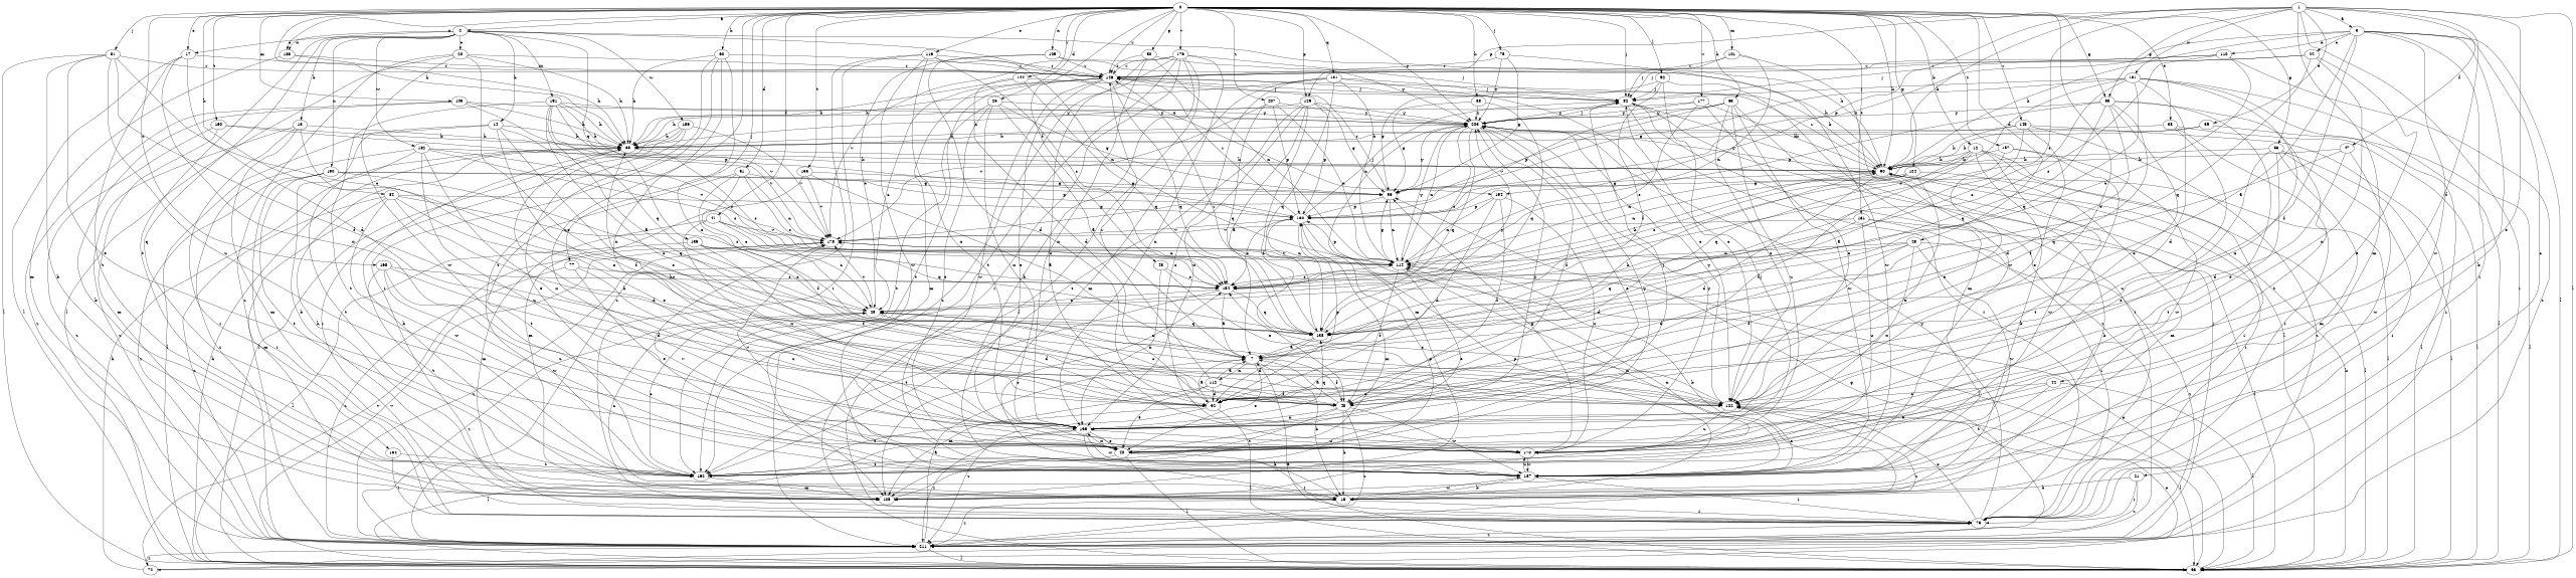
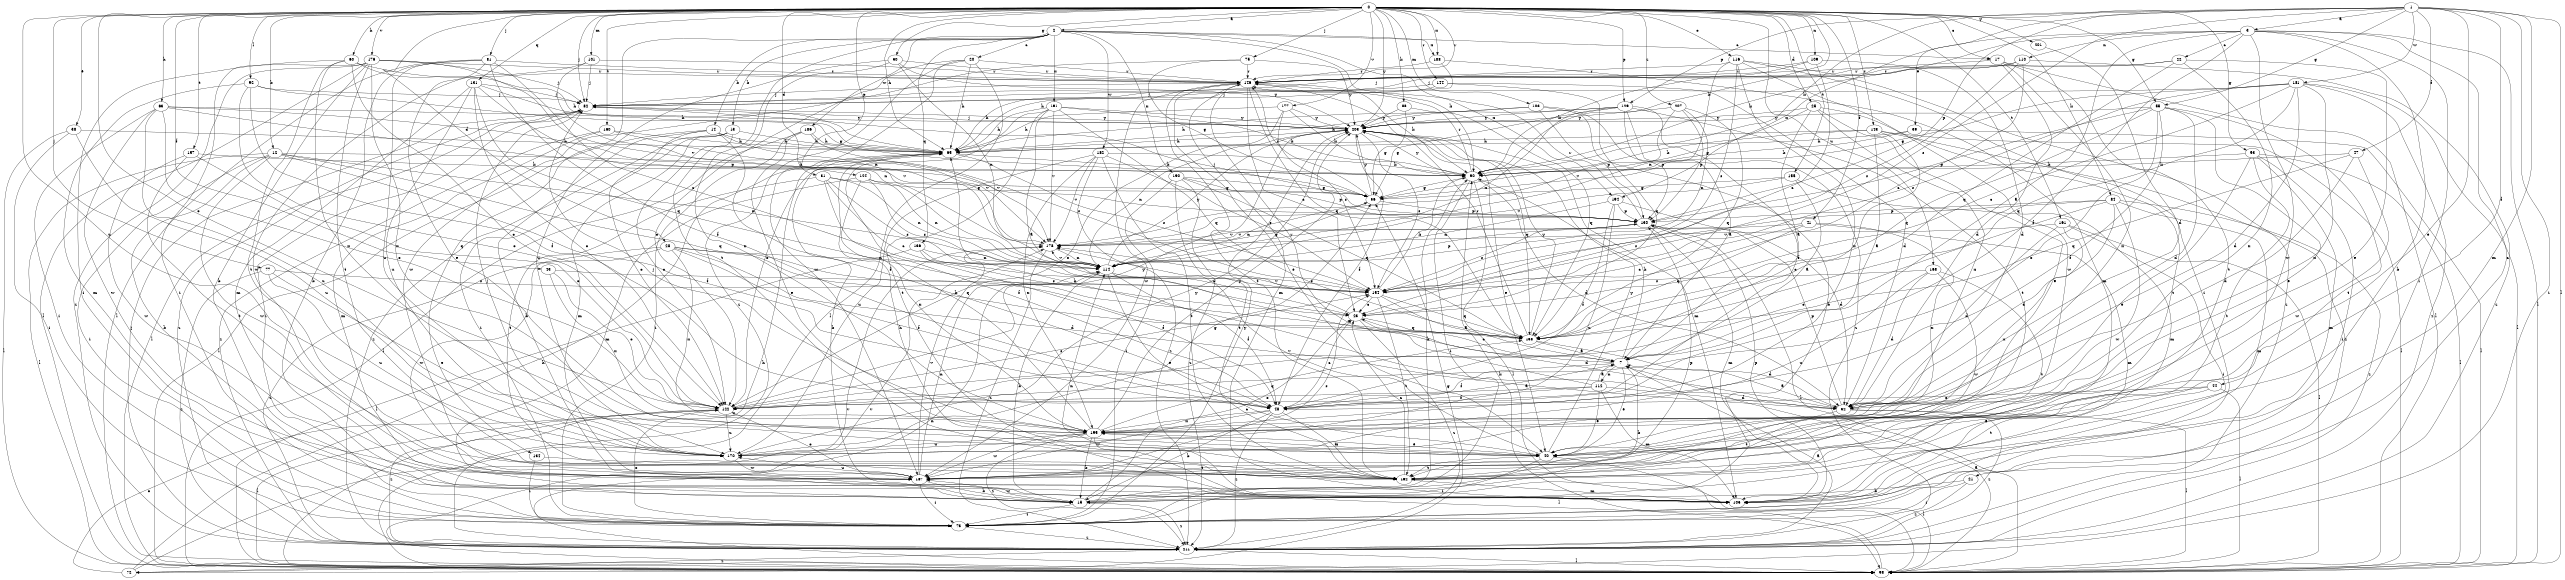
  strict digraph {
    0
    2
    12
    17
    25
    28
    31
    38
    41
    43
    50
    53
    55
    60
    63
    65
    75
    77
    81
    82
    84
    88
    90
    92
    101
    103
    109
    116
    122
    124
    129
    131
    143
    144
    146
    155
    157
    160
    161
    168
    170
    176
    177
    188
+   201
    203
    207
    13
    14
    20
    134
    136
    162
    182
    186
    190
    191
    194
    98
    15
    48
    73
    187
    114
    138
    32
    195
    40
    7
    56
    211
    154
    23
    105
    178
    130
    1
    3
    39
    44
    47
    72
    181
    21
    22
    110
    112
    0 -> 2 [label=a]
    0 -> 12 [label=b]
    0 -> 17 [label=c]
    0 -> 25 [label=d]
    0 -> 28 [label=d]
    0 -> 31 [label=d]
    0 -> 38 [label=e]
    0 -> 41 [label=f]
    0 -> 43 [label=f]
    0 -> 50 [label=g]
    0 -> 53 [label=g]
    0 -> 55 [label=g]
    0 -> 60 [label=h]
    0 -> 63 [label=h]
    0 -> 65 [label=h]
    0 -> 75 [label=j]
    0 -> 77 [label=j]
    0 -> 81 [label=j]
    0 -> 82 [label=j]
    0 -> 84 [label=k]
    0 -> 88 [label=k]
    0 -> 90 [label=k]
    0 -> 92 [label=l]
    0 -> 101 [label=m]
    0 -> 103 [label=m]
    0 -> 109 [label=n]
    0 -> 116 [label=o]
    0 -> 122 [label=o]
    0 -> 124 [label=p]
    0 -> 129 [label=p]
    0 -> 131 [label=q]
    0 -> 143 [label=r]
    0 -> 144 [label=r]
    0 -> 146 [label=r]
    0 -> 155 [label=t]
    0 -> 157 [label=t]
    0 -> 160 [label=t]
    0 -> 161 [label=t]
    0 -> 168 [label=u]
    0 -> 170 [label=u]
    0 -> 176 [label=v]
    0 -> 177 [label=v]
    0 -> 188 [label=x]
+   0 -> 201 [label=y]
    0 -> 203 [label=y]
    0 -> 207 [label=z]
    2 -> 17 [label=c]
    2 -> 90 [label=k]
    2 -> 188 [label=x]
    2 -> 13 [label=b]
    2 -> 14 [label=b]
    2 -> 20 [label=c]
    2 -> 134 [label=q]
    2 -> 136 [label=q]
    2 -> 162 [label=t]
    2 -> 182 [label=w]
    2 -> 186 [label=w]
    2 -> 190 [label=x]
    2 -> 191 [label=x]
    2 -> 194 [label=x]
    12 -> 90 [label=k]
    12 -> 98 [label=l]
    12 -> 15 [label=b]
    12 -> 48 [label=f]
    12 -> 73 [label=i]
    12 -> 187 [label=w]
    12 -> 114 [label=n]
    12 -> 138 [label=q]
    17 -> 146 [label=r]
    17 -> 162 [label=t]
    17 -> 98 [label=l]
    17 -> 32 [label=d]
    17 -> 195 [label=x]
    25 -> 203 [label=y]
    25 -> 162 [label=t]
    25 -> 195 [label=x]
    25 -> 40 [label=e]
    25 -> 7 [label=a]
    25 -> 56 [label=g]
    28 -> 48 [label=f]
    28 -> 187 [label=w]
    28 -> 114 [label=n]
    28 -> 138 [label=q]
    28 -> 32 [label=d]
    28 -> 195 [label=x]
    28 -> 211 [label=z]
    31 -> 162 [label=t]
    31 -> 48 [label=f]
    31 -> 114 [label=n]
    31 -> 56 [label=g]
    31 -> 154 [label=s]
    31 -> 23 [label=c]
    38 -> 65 [label=h]
    38 -> 170 [label=u]
    38 -> 98 [label=l]
    38 -> 73 [label=i]
    41 -> 138 [label=q]
    41 -> 195 [label=x]
    41 -> 23 [label=c]
    41 -> 105 [label=m]
    41 -> 178 [label=v]
    43 -> 122 [label=o]
    43 -> 195 [label=x]
    43 -> 154 [label=s]
    50 -> 146 [label=r]
    50 -> 170 [label=u]
    50 -> 203 [label=y]
    50 -> 114 [label=n]
    50 -> 195 [label=x]
    53 -> 90 [label=k]
    53 -> 162 [label=t]
    53 -> 98 [label=l]
    53 -> 73 [label=i]
    53 -> 40 [label=e]
    53 -> 105 [label=m]
    55 -> 122 [label=o]
    55 -> 203 [label=y]
    55 -> 162 [label=t]
    55 -> 48 [label=f]
    55 -> 138 [label=q]
    55 -> 32 [label=d]
    55 -> 40 [label=e]
    55 -> 130 [label=p]
    60 -> 65 [label=h]
    60 -> 122 [label=o]
    60 -> 146 [label=r]
    60 -> 162 [label=t]
    60 -> 73 [label=i]
    60 -> 195 [label=x]
    63 -> 122 [label=o]
    63 -> 170 [label=u]
    63 -> 203 [label=y]
    63 -> 73 [label=i]
    63 -> 187 [label=w]
    63 -> 178 [label=v]
    63 -> 130 [label=p]
    65 -> 90 [label=k]
    65 -> 15 [label=b]
    65 -> 154 [label=s]
    75 -> 146 [label=r]
    75 -> 203 [label=y]
    75 -> 187 [label=w]
    75 -> 56 [label=g]
    77 -> 170 [label=u]
    77 -> 40 [label=e]
    77 -> 211 [label=z]
    77 -> 154 [label=s]
    81 -> 146 [label=r]
    81 -> 170 [label=u]
    81 -> 98 [label=l]
    81 -> 15 [label=b]
    81 -> 48 [label=f]
    81 -> 40 [label=e]
    81 -> 23 [label=c]
    82 -> 203 [label=y]
    82 -> 98 [label=l]
    82 -> 73 [label=i]
    82 -> 211 [label=z]
    84 -> 122 [label=o]
    84 -> 187 [label=w]
    84 -> 32 [label=d]
    84 -> 211 [label=z]
    84 -> 154 [label=s]
    84 -> 105 [label=m]
    84 -> 130 [label=p]
    88 -> 203 [label=y]
    88 -> 138 [label=q]
    88 -> 56 [label=g]
    90 -> 146 [label=r]
    90 -> 203 [label=y]
    90 -> 98 [label=l]
    90 -> 73 [label=i]
    90 -> 32 [label=d]
    90 -> 56 [label=g]
    92 -> 82 [label=j]
    92 -> 122 [label=o]
-   92 -> 7 [label=f]
+   92 -> 48 [label=f]
    92 -> 56 [label=g]
    92 -> 105 [label=m]
    101 -> 82 [label=j]
    101 -> 146 [label=r]
    101 -> 187 [label=w]
    101 -> 114 [label=n]
    103 -> 65 [label=h]
    103 -> 203 [label=y]
    103 -> 15 [label=b]
    103 -> 211 [label=z]
    103 -> 130 [label=p]
    109 -> 90 [label=k]
    109 -> 146 [label=r]
    109 -> 32 [label=d]
    109 -> 23 [label=c]
    116 -> 146 [label=r]
    116 -> 73 [label=i]
    116 -> 187 [label=w]
    116 -> 114 [label=n]
    116 -> 195 [label=x]
    116 -> 211 [label=z]
    116 -> 154 [label=s]
    122 -> 170 [label=u]
    122 -> 203 [label=y]
    122 -> 98 [label=l]
    122 -> 211 [label=z]
    122 -> 154 [label=s]
    124 -> 114 [label=n]
    124 -> 195 [label=x]
    124 -> 56 [label=g]
    124 -> 154 [label=s]
    124 -> 105 [label=m]
    129 -> 65 [label=h]
    129 -> 203 [label=y]
    129 -> 162 [label=t]
    129 -> 48 [label=f]
-   129 -> 195 [label=x]
+   129 -> 114 [label=x]
    129 -> 7 [label=a]
    129 -> 56 [label=g]
    129 -> 130 [label=p]
    131 -> 65 [label=h]
    131 -> 82 [label=j]
    131 -> 122 [label=o]
    131 -> 170 [label=u]
    131 -> 114 [label=n]
    131 -> 138 [label=q]
    131 -> 105 [label=m]
    143 -> 65 [label=h]
    143 -> 90 [label=k]
    143 -> 122 [label=o]
    143 -> 98 [label=l]
    143 -> 7 [label=a]
    143 -> 211 [label=z]
    144 -> 65 [label=h]
    144 -> 82 [label=j]
    144 -> 138 [label=q]
    144 -> 32 [label=d]
    146 -> 82 [label=j]
    146 -> 90 [label=k]
    146 -> 162 [label=t]
    146 -> 187 [label=w]
    146 -> 138 [label=q]
    146 -> 40 [label=e]
    146 -> 23 [label=c]
    146 -> 105 [label=m]
    155 -> 7 [label=a]
    155 -> 56 [label=g]
    155 -> 105 [label=m]
    155 -> 178 [label=v]
    157 -> 90 [label=k]
    157 -> 122 [label=o]
    157 -> 162 [label=t]
    157 -> 187 [label=w]
    160 -> 65 [label=h]
    160 -> 211 [label=z]
    160 -> 105 [label=m]
    160 -> 178 [label=v]
    161 -> 170 [label=u]
    161 -> 98 [label=l]
    161 -> 73 [label=i]
    161 -> 32 [label=d]
    161 -> 178 [label=v]
    168 -> 170 [label=u]
    168 -> 162 [label=t]
    168 -> 187 [label=w]
    168 -> 32 [label=d]
    168 -> 154 [label=s]
    170 -> 82 [label=j]
    170 -> 203 [label=y]
    170 -> 187 [label=w]
    170 -> 56 [label=g]
    176 -> 82 [label=j]
    176 -> 146 [label=r]
    176 -> 162 [label=t]
    176 -> 98 [label=l]
    176 -> 15 [label=b]
    176 -> 73 [label=i]
    176 -> 195 [label=x]
    176 -> 211 [label=z]
    176 -> 178 [label=v]
    177 -> 65 [label=h]
    177 -> 90 [label=k]
    177 -> 122 [label=o]
    177 -> 203 [label=y]
    177 -> 154 [label=s]
    188 -> 65 [label=h]
    188 -> 146 [label=r]
    188 -> 105 [label=m]
+   201 -> 32 [label=d]
    203 -> 65 [label=h]
    203 -> 82 [label=j]
    203 -> 48 [label=f]
    203 -> 114 [label=n]
    203 -> 138 [label=q]
    203 -> 40 [label=e]
    203 -> 154 [label=s]
    203 -> 105 [label=m]
    207 -> 203 [label=y]
    207 -> 114 [label=n]
    207 -> 138 [label=q]
    207 -> 178 [label=v]
    207 -> 130 [label=p]
    13 -> 65 [label=h]
    13 -> 122 [label=o]
    13 -> 73 [label=i]
    13 -> 211 [label=z]
    13 -> 105 [label=m]
    14 -> 65 [label=h]
    14 -> 122 [label=o]
    14 -> 98 [label=l]
    14 -> 15 [label=b]
    14 -> 48 [label=f]
    14 -> 154 [label=s]
    20 -> 65 [label=h]
    20 -> 122 [label=o]
    20 -> 146 [label=r]
    20 -> 98 [label=l]
    20 -> 187 [label=w]
    20 -> 211 [label=z]
    134 -> 162 [label=t]
    134 -> 73 [label=i]
    136 -> 98 [label=l]
    136 -> 48 [label=f]
    136 -> 114 [label=n]
    136 -> 23 [label=c]
    162 -> 23 [label=c]
    162 -> 105 [label=m]
    182 -> 90 [label=k]
    182 -> 170 [label=u]
    182 -> 162 [label=t]
    182 -> 195 [label=x]
    182 -> 211 [label=z]
    182 -> 154 [label=s]
    182 -> 178 [label=v]
    186 -> 65 [label=h]
    186 -> 98 [label=l]
    186 -> 73 [label=i]
    186 -> 40 [label=e]
    186 -> 178 [label=v]
    190 -> 162 [label=t]
    190 -> 73 [label=i]
    190 -> 138 [label=q]
    190 -> 56 [label=g]
    190 -> 211 [label=z]
    190 -> 130 [label=p]
    191 -> 65 [label=h]
    191 -> 90 [label=k]
    191 -> 122 [label=o]
    191 -> 203 [label=y]
    191 -> 162 [label=t]
    191 -> 138 [label=q]
    191 -> 7 [label=a]
    191 -> 178 [label=v]
    194 -> 170 [label=u]
    194 -> 48 [label=f]
    194 -> 114 [label=n]
    194 -> 32 [label=d]
    194 -> 130 [label=p]
    98 -> 65 [label=h]
    98 -> 90 [label=k]
    98 -> 114 [label=n]
    98 -> 7 [label=a]
    98 -> 178 [label=v]
    15 -> 90 [label=k]
    15 -> 73 [label=i]
    15 -> 187 [label=w]
    15 -> 211 [label=z]
    15 -> 23 [label=c]
    15 -> 130 [label=p]
    48 -> 162 [label=t]
    48 -> 15 [label=b]
    48 -> 187 [label=w]
    48 -> 195 [label=x]
    48 -> 7 [label=a]
    48 -> 211 [label=z]
    48 -> 23 [label=c]
    73 -> 122 [label=o]
    73 -> 203 [label=y]
    73 -> 211 [label=z]
    187 -> 122 [label=o]
    187 -> 170 [label=u]
    187 -> 15 [label=b]
    187 -> 73 [label=i]
    187 -> 114 [label=n]
    187 -> 154 [label=s]
    187 -> 178 [label=v]
    114 -> 203 [label=y]
    114 -> 15 [label=b]
    114 -> 48 [label=f]
    114 -> 40 [label=e]
    114 -> 56 [label=g]
    114 -> 154 [label=s]
    114 -> 178 [label=v]
    114 -> 130 [label=p]
    138 -> 146 [label=r]
    138 -> 203 [label=y]
    138 -> 32 [label=d]
    138 -> 7 [label=a]
    32 -> 65 [label=h]
    32 -> 162 [label=t]
    32 -> 98 [label=l]
    32 -> 7 [label=a]
    32 -> 211 [label=z]
    32 -> 130 [label=p]
    195 -> 65 [label=h]
    195 -> 82 [label=j]
    195 -> 170 [label=u]
    195 -> 203 [label=y]
    195 -> 98 [label=l]
    195 -> 15 [label=b]
    195 -> 187 [label=w]
    195 -> 138 [label=q]
    195 -> 40 [label=e]
    195 -> 211 [label=z]
    40 -> 203 [label=y]
    40 -> 162 [label=t]
    40 -> 98 [label=l]
    40 -> 73 [label=i]
    40 -> 195 [label=x]
    40 -> 178 [label=v]
    7 -> 90 [label=k]
    7 -> 15 [label=b]
    7 -> 48 [label=f]
    7 -> 40 [label=e]
    7 -> 23 [label=c]
    7 -> 112 [label=n]
    56 -> 146 [label=r]
    56 -> 203 [label=y]
    56 -> 114 [label=n]
    56 -> 130 [label=p]
    211 -> 82 [label=j]
    211 -> 98 [label=l]
    211 -> 7 [label=a]
    211 -> 72 [label=z]
    154 -> 90 [label=k]
    154 -> 162 [label=t]
    154 -> 138 [label=q]
    154 -> 7 [label=a]
    154 -> 23 [label=c]
    23 -> 138 [label=q]
    23 -> 32 [label=d]
    23 -> 211 [label=z]
    23 -> 178 [label=v]
    105 -> 65 [label=h]
    105 -> 114 [label=n]
    105 -> 130 [label=p]
    178 -> 114 [label=n]
    178 -> 211 [label=z]
    130 -> 82 [label=j]
    130 -> 146 [label=r]
    130 -> 98 [label=l]
    130 -> 154 [label=s]
    130 -> 105 [label=m]
    130 -> 178 [label=v]
    1 -> 55 [label=g]
    1 -> 90 [label=k]
    1 -> 129 [label=p]
    1 -> 98 [label=l]
    1 -> 40 [label=e]
    1 -> 154 [label=s]
    1 -> 105 [label=m]
    1 -> 130 [label=p]
    1 -> 3 [label=a]
    1 -> 39 [label=e]
    1 -> 44 [label=f]
    1 -> 47 [label=f]
    1 -> 72 [label=i]
    1 -> 181 [label=w]
    3 -> 90 [label=k]
    3 -> 194 [label=x]
    3 -> 98 [label=l]
    3 -> 15 [label=b]
    3 -> 48 [label=f]
    3 -> 73 [label=i]
    3 -> 187 [label=w]
    3 -> 7 [label=a]
    3 -> 21 [label=c]
    3 -> 22 [label=c]
    3 -> 110 [label=n]
    39 -> 65 [label=h]
    39 -> 90 [label=k]
    39 -> 98 [label=l]
    44 -> 122 [label=o]
    44 -> 162 [label=t]
    44 -> 98 [label=l]
    44 -> 40 [label=e]
    47 -> 90 [label=k]
    47 -> 187 [label=w]
    47 -> 138 [label=q]
    47 -> 32 [label=d]
    72 -> 65 [label=h]
    72 -> 122 [label=o]
    72 -> 56 [label=g]
    72 -> 178 [label=v]
    181 -> 82 [label=j]
    181 -> 98 [label=l]
    181 -> 138 [label=q]
    181 -> 32 [label=d]
    181 -> 195 [label=x]
    181 -> 56 [label=g]
    181 -> 211 [label=z]
    181 -> 154 [label=s]
    181 -> 23 [label=c]
    21 -> 15 [label=b]
    21 -> 73 [label=i]
    21 -> 211 [label=z]
    22 -> 82 [label=j]
    22 -> 146 [label=r]
    22 -> 138 [label=q]
    22 -> 195 [label=x]
    22 -> 40 [label=e]
    110 -> 82 [label=j]
    110 -> 146 [label=r]
    110 -> 211 [label=z]
    110 -> 154 [label=s]
    110 -> 23 [label=c]
    112 -> 122 [label=o]
    112 -> 146 [label=r]
    112 -> 48 [label=f]
    112 -> 32 [label=d]
    112 -> 40 [label=e]
    112 -> 7 [label=a]
    112 -> 105 [label=m]
  }
